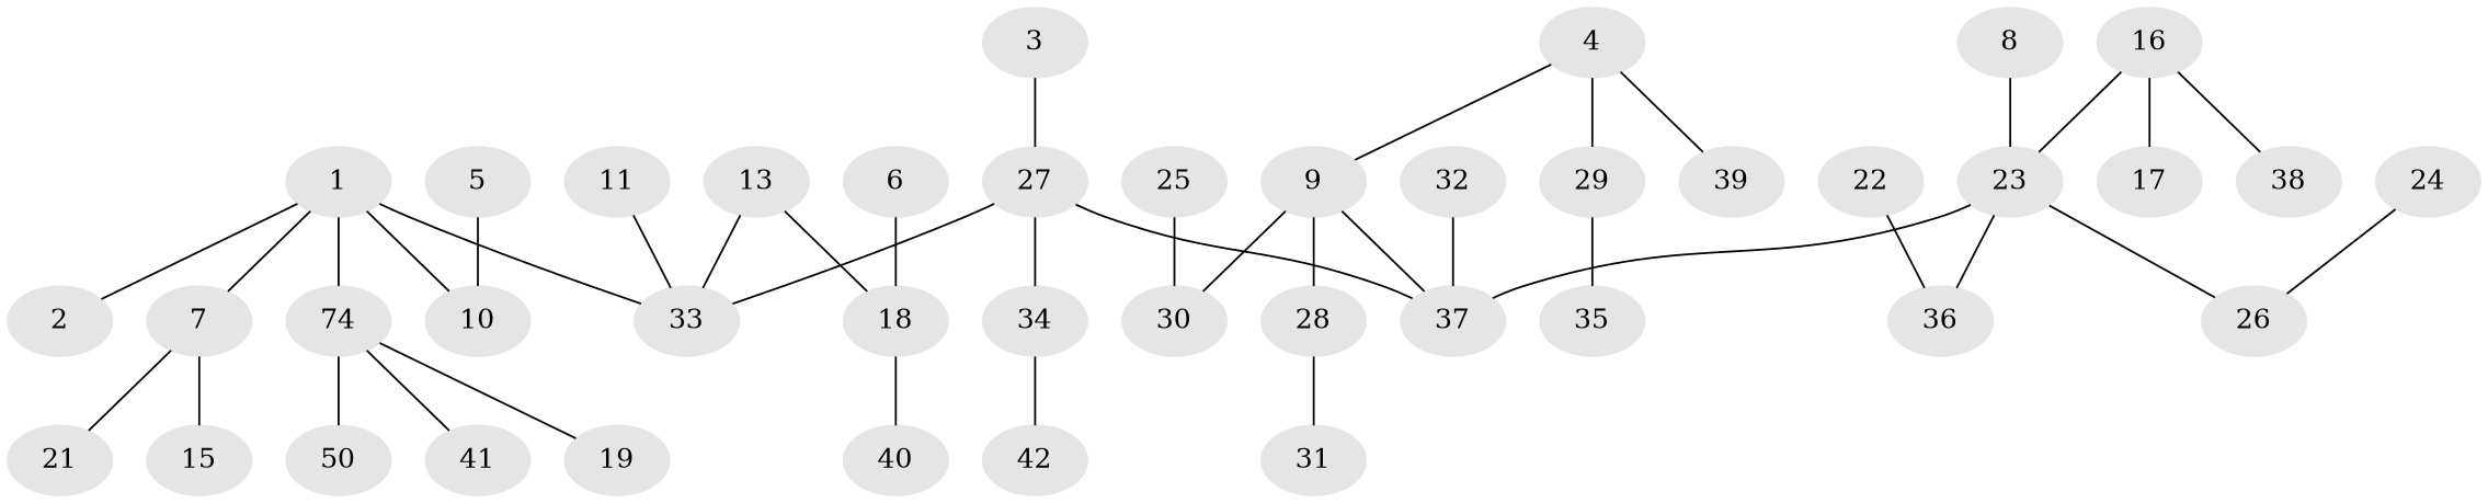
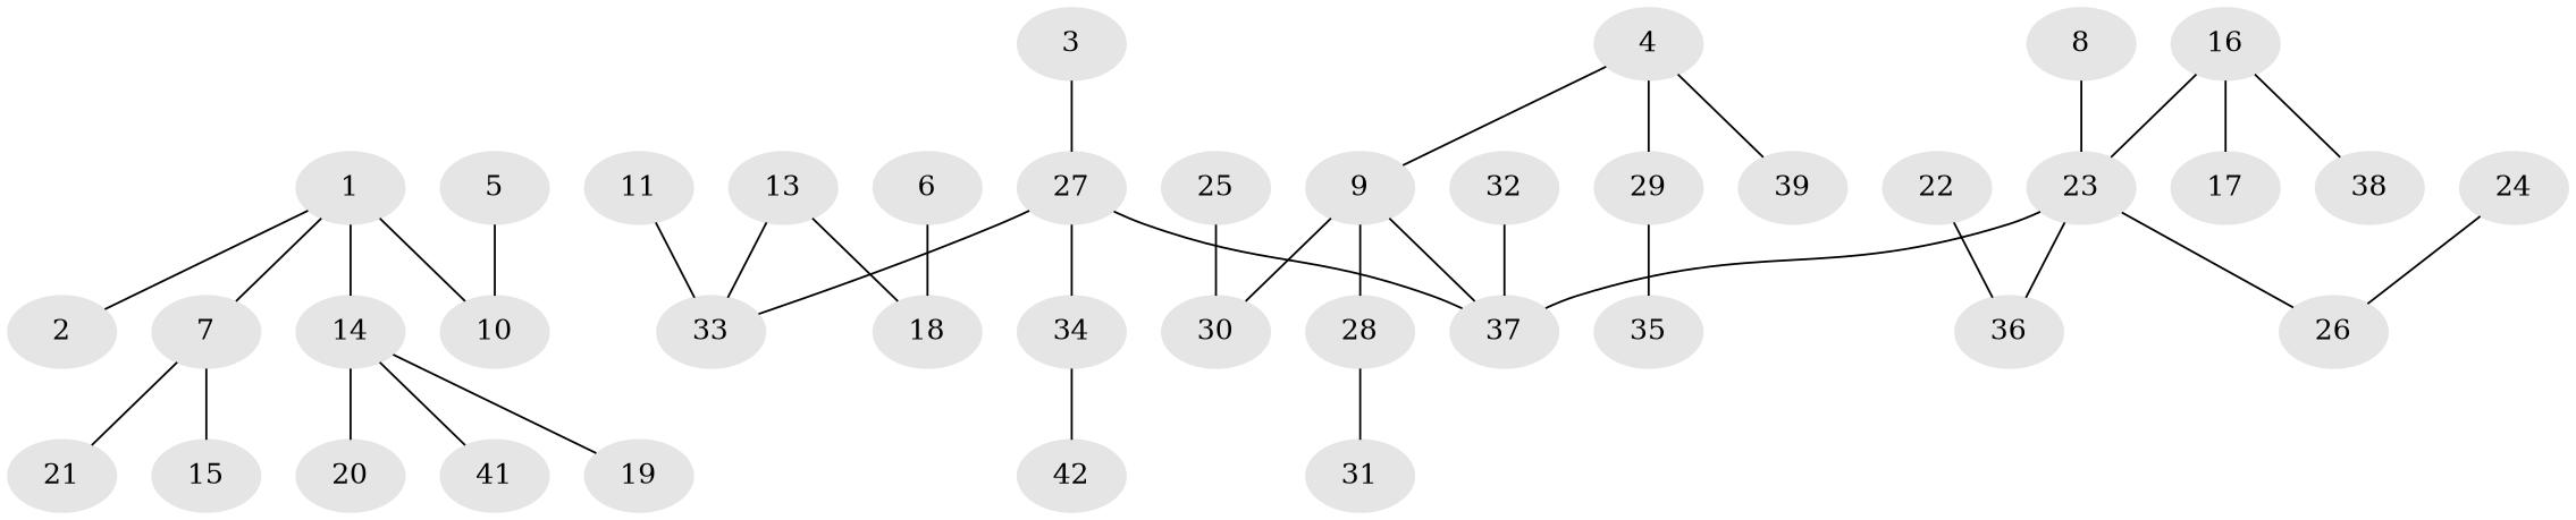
  graph {
    node [color=gray90 style=filled]
    edge [weight=1.0]
    1
    2
    7
    10
-   14 [label=74]
+   14
    33
    15
    21
    19
-   20 [label=50]
+   20
    41
    3
    27
    37
    34
    4
    9
    29
    39
    28
    30
    35
    5
    6
    18
-   40
    8
    23
    36
    26
    31
    11
    13
    16
    17
    38
    22
    24
    25
    42
    32
    1 -- 2
    1 -- 7
    1 -- 10
    1 -- 14
-   1 -- 33
    7 -- 15
    7 -- 21
    14 -- 19
    14 -- 20
    14 -- 41
    3 -- 27
    27 -- 33
    27 -- 37
    27 -- 34
    34 -- 42
    4 -- 9
    4 -- 29
    4 -- 39
    9 -- 37
    9 -- 28
    9 -- 30
    29 -- 35
    28 -- 31
    5 -- 10
    6 -- 18
-   18 -- 40
    8 -- 23
    23 -- 37
    23 -- 36
    23 -- 26
    11 -- 33
    13 -- 33
    13 -- 18
    16 -- 23
    16 -- 17
    16 -- 38
    22 -- 36
    24 -- 26
    25 -- 30
    32 -- 37
  }
